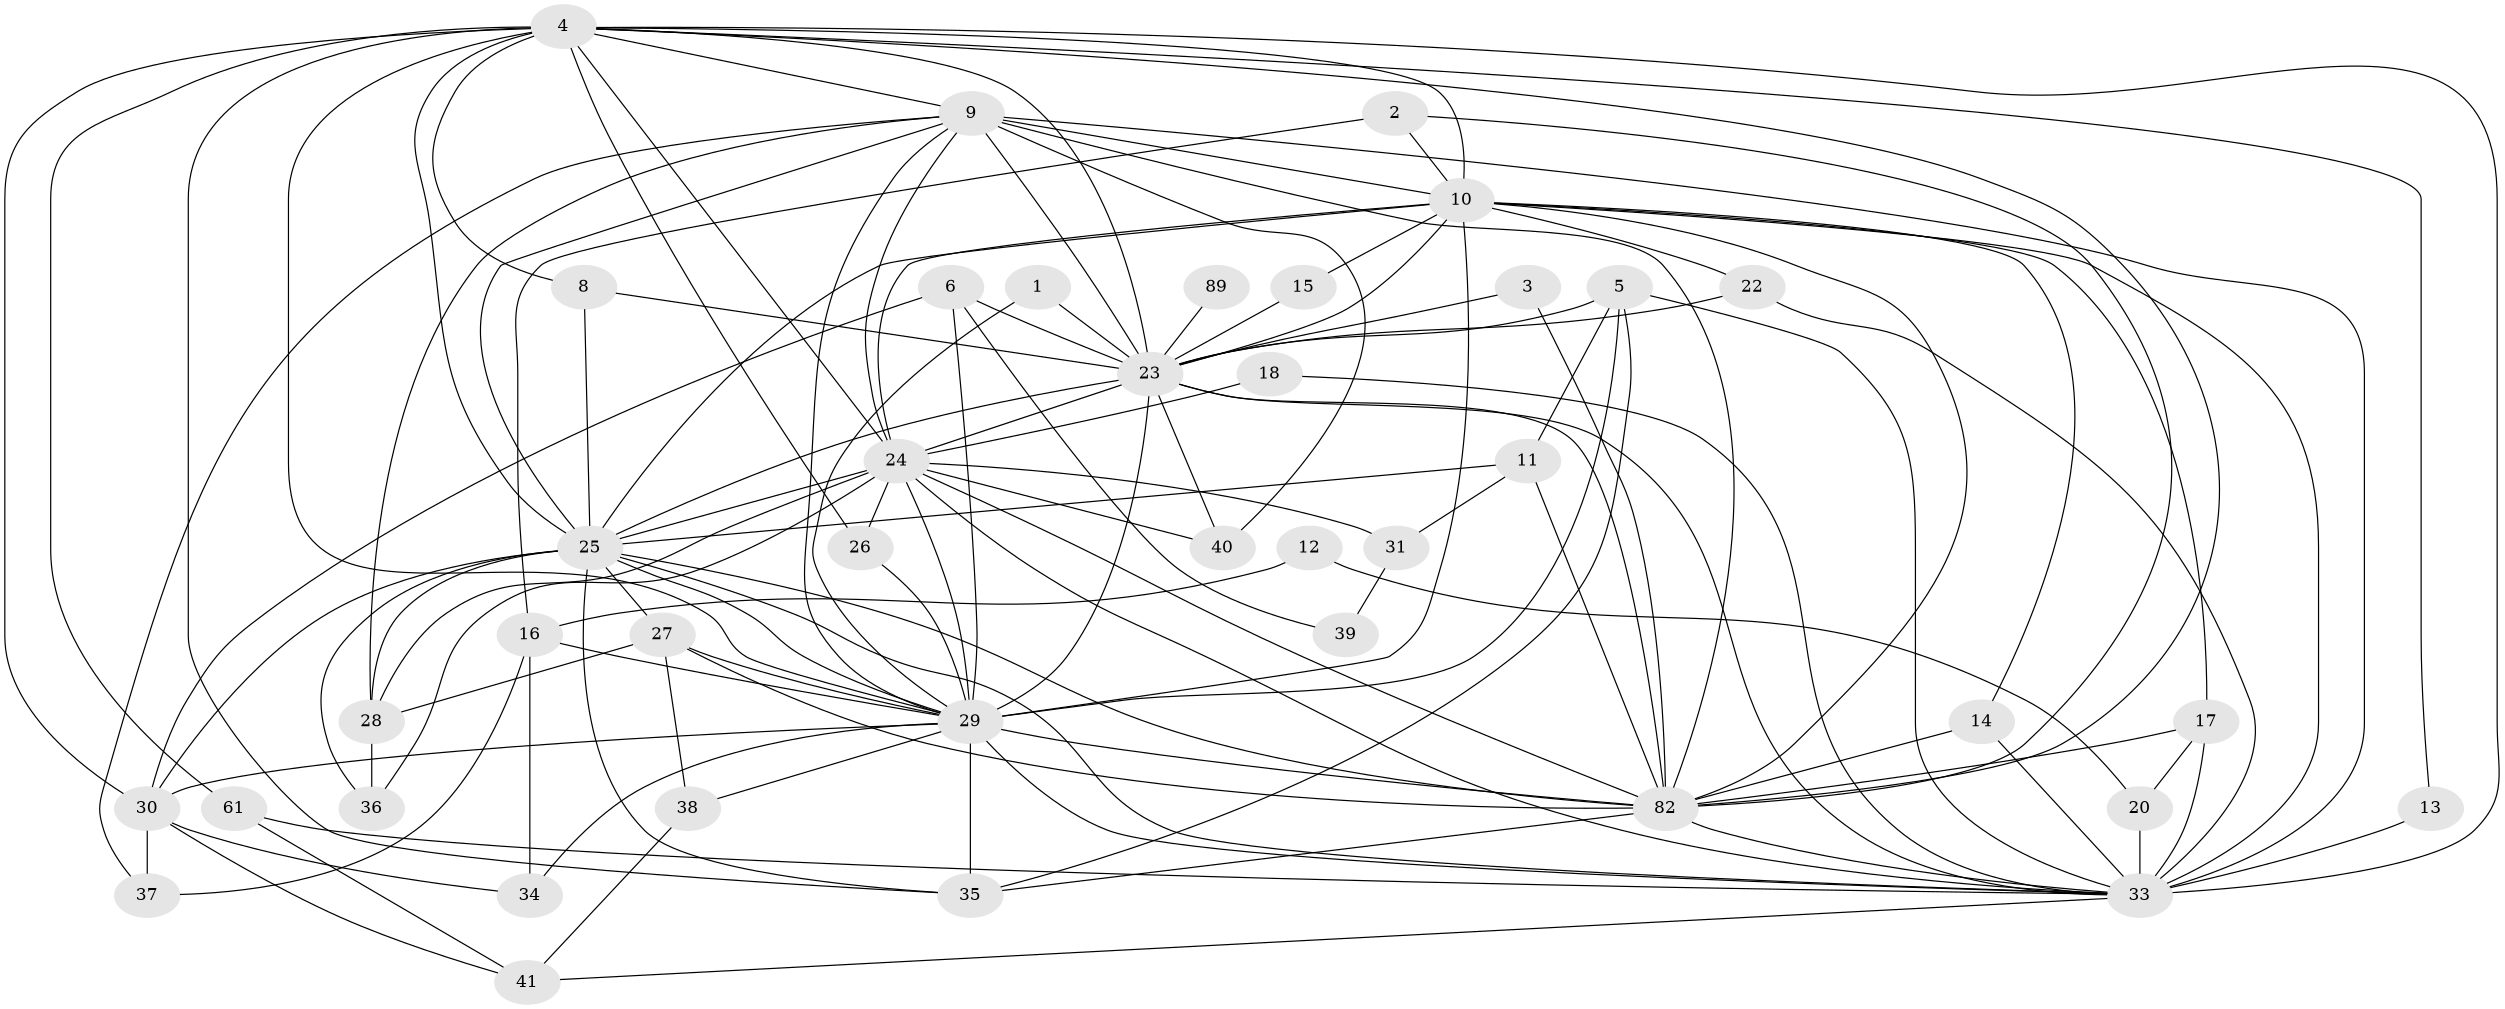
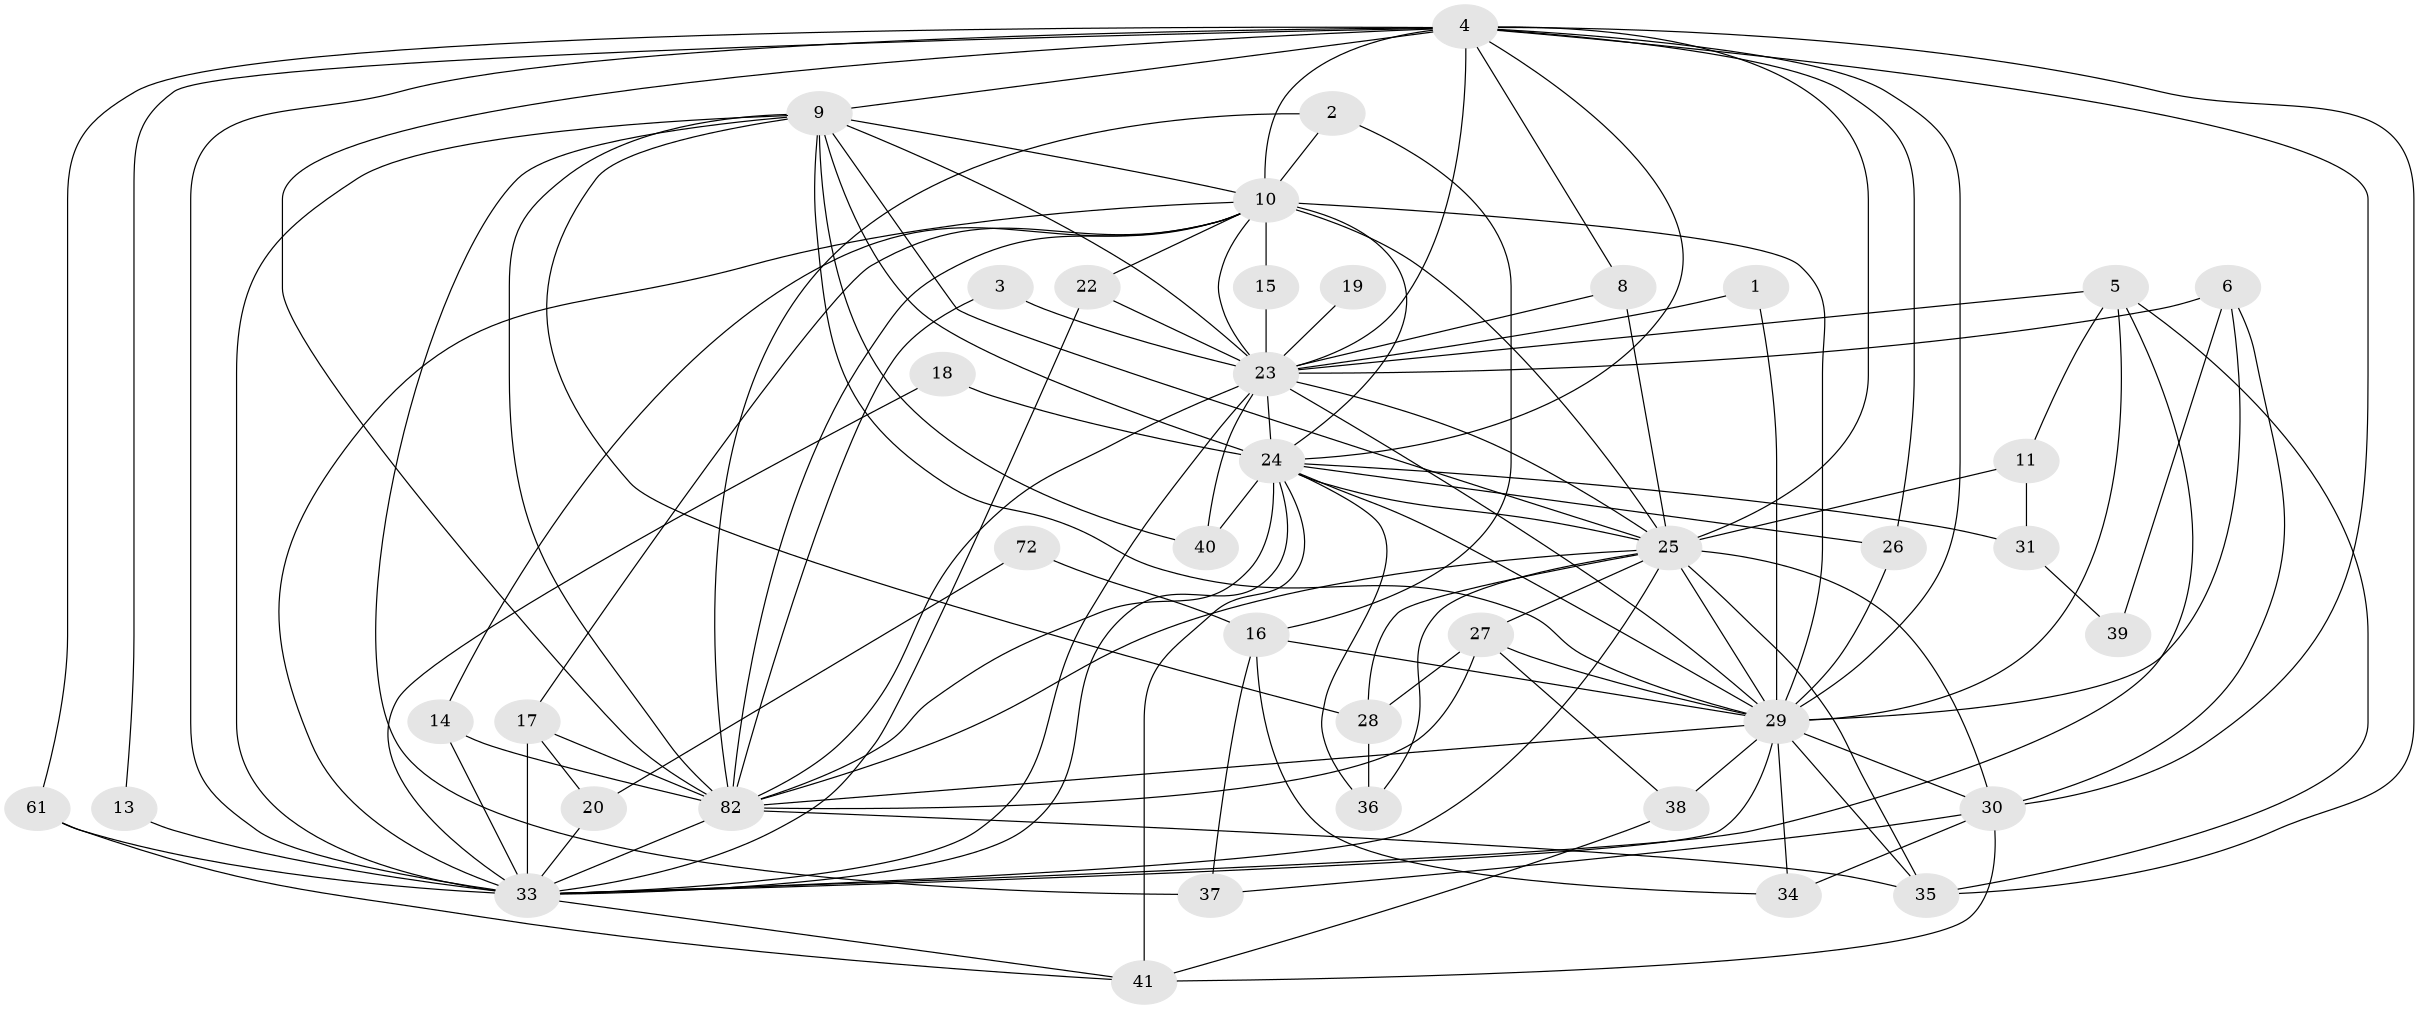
  graph {
    node [color=gray90 style=filled]
    edge [weight=1.0]
    1
    23
    29
    n4 [label=82]
    24
    25
    33
    40
    30
    35
    34
    38
    2
    10
    16
    14
    15
    17
    22
    37
    3
    4
    8
    9
    13
    n26 [label=61]
    26
    28
    41
    31
    36
    27
    5
    11
    6
    39
    20
-   12
+   12 [label=72]
    18
-   19 [label=89]
+   19
    1 -- 23
    1 -- 29
    23 -- 29
    23 -- n4
    23 -- 24 [weight=2.0]
    23 -- 25
    23 -- 33
    23 -- 40
    29 -- n4 [weight=2.0]
    29 -- 33
    29 -- 30
    29 -- 35
    29 -- 34
    29 -- 38
    n4 -- 33
    n4 -- 35
    24 -- 29 [weight=2.0]
    24 -- n4
    24 -- 25
    24 -- 33
    24 -- 40
    24 -- 26
-   24 -- 28
+   24 -- 41
    24 -- 31
    24 -- 36
    25 -- 29
    25 -- n4
    25 -- 33
    25 -- 30
    25 -- 35
    25 -- 28
    25 -- 36
    25 -- 27
    33 -- 41
    30 -- 34
    30 -- 37
    30 -- 41
    38 -- 41
    2 -- n4
    2 -- 10
    2 -- 16
    10 -- 23 [weight=2.0]
    10 -- 29 [weight=4.0]
    10 -- n4 [weight=3.0]
    10 -- 24 [weight=2.0]
    10 -- 25 [weight=2.0]
    10 -- 33 [weight=2.0]
    10 -- 14
    10 -- 15
    10 -- 17
    10 -- 22
    16 -- 29 [weight=2.0]
    16 -- 34
    16 -- 37
    14 -- n4
    14 -- 33
    15 -- 23
    17 -- n4
    17 -- 33 [weight=2.0]
    17 -- 20
    22 -- 23
    22 -- 33
    3 -- 23
    3 -- n4
    4 -- 23
    4 -- 29 [weight=2.0]
    4 -- n4
    4 -- 24
    4 -- 25
    4 -- 33 [weight=2.0]
    4 -- 30
    4 -- 35
    4 -- 10 [weight=2.0]
    4 -- 8
    4 -- 9
    4 -- 13
    4 -- n26
    4 -- 26
    8 -- 23
    8 -- 25
    9 -- 23 [weight=3.0]
    9 -- 29
    9 -- n4
    9 -- 24 [weight=2.0]
    9 -- 25 [weight=2.0]
    9 -- 33
    9 -- 40
    9 -- 10 [weight=2.0]
    9 -- 37
    9 -- 28
    13 -- 33 [weight=2.0]
    n26 -- 33
    n26 -- 41
    26 -- 29
    28 -- 36
    31 -- 39
    27 -- 29
    27 -- n4
    27 -- 38
    27 -- 28
    5 -- 23
    5 -- 29
    5 -- 33 [weight=2.0]
    5 -- 35
    5 -- 11
-   11 -- n4
    11 -- 25
    11 -- 31
    6 -- 23
    6 -- 29
    6 -- 30
    6 -- 39
    20 -- 33 [weight=2.0]
    12 -- 16
    12 -- 20
    18 -- 24
    18 -- 33
    19 -- 23
  }
